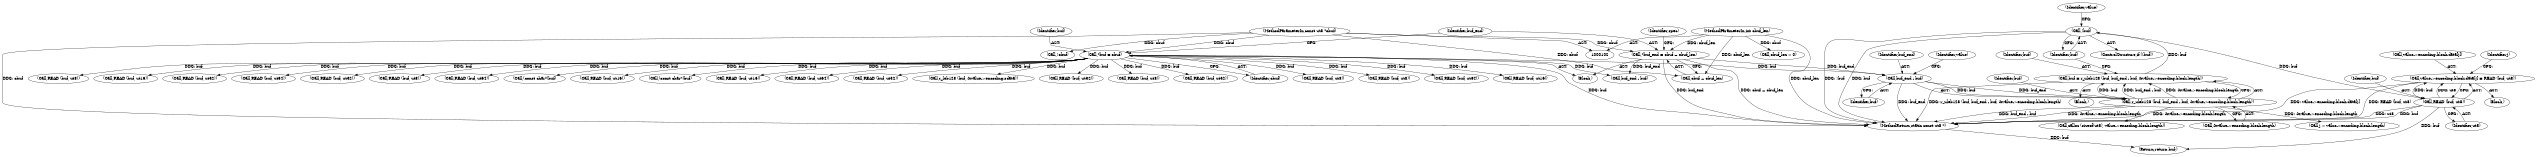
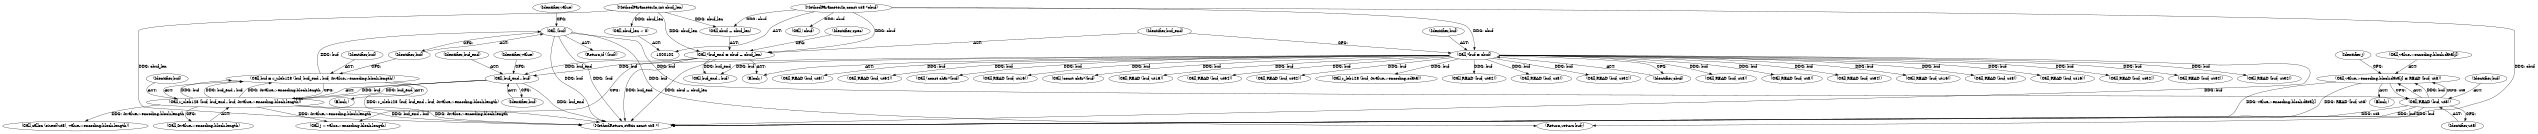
  digraph {
    n1 [label="(Call,value->encoding.block.data[j] = READ (buf, ut8))"]
    n2 [label="(Call,READ (buf, ut8))"]
    n3 [label="(MethodReturn,static const ut8 *)"]
    n4 [label="(Block,)"]
    n5 [label="(Return,return buf;)"]
    n6 [label="(Identifier,ut8)"]
    n7 [label="(Call,!buf)"]
    n8 [label="(Identifier,buf)"]
-   n9 [label="(ControlStructure,if (!buf))"]
+   n9 [label="(Return,if (!buf))"]
    n10 [label="(Call,buf = r_uleb128 (buf, buf_end - buf, &value->encoding.block.length))"]
    n11 [label="(Call,r_uleb128 (buf, buf_end - buf, &value->encoding.block.length))"]
    n12 [label="(Block,)"]
    n13 [label="(Call,calloc (sizeof(ut8), value->encoding.block.length))"]
    n14 [label="(Call,&value->encoding.block.length)"]
    n15 [label="(Call,j < value->encoding.block.length)"]
    n16 [label="(Call,buf_end - buf)"]
    n17 [label="(Identifier,buf)"]
    n18 [label="(Call,*buf_end = obuf + obuf_len)"]
    n19 [label="(Call,obuf + obuf_len)"]
    n20 [label="(Block,)"]
    n21 [label="(Call,buf_end - buf)"]
    n22 [label="(MethodParameterIn,const ut8 *obuf)"]
    n23 [label="(Call,*buf = obuf)"]
    n24 [label="(Call,!obuf)"]
    1000102
    n26 [label="(Call,r_leb128 (buf, &value->encoding.sdata))"]
    n27 [label="(Call,READ (buf, ut32))"]
    n28 [label="(Call,READ (buf, ut8))"]
    n29 [label="(Call,READ (buf, ut32))"]
    n30 [label="(Identifier,obuf)"]
    n31 [label="(Call,READ (buf, ut8))"]
    n32 [label="(Call,READ (buf, ut8))"]
    n33 [label="(Call,READ (buf, ut64))"]
    n34 [label="(Call,READ (buf, ut16))"]
    n35 [label="(Call,READ (buf, ut8))"]
    n36 [label="(Call,READ (buf, ut16))"]
    n37 [label="(Call,READ (buf, ut32))"]
    n38 [label="(Call,READ (buf, ut64))"]
    n39 [label="(Call,READ (buf, ut32))"]
    n40 [label="(Call,READ (buf, ut8))"]
    n41 [label="(Call,READ (buf, ut64))"]
    n42 [label="(Call,(const char*)buf)"]
    n43 [label="(Call,READ (buf, ut16))"]
    n44 [label="(Call,(const char*)buf)"]
    n45 [label="(Call,READ (buf, ut16))"]
    n46 [label="(Call,READ (buf, ut64))"]
    n47 [label="(Call,READ (buf, ut32))"]
    n48 [label="(MethodParameterIn,int obuf_len)"]
    n49 [label="(Call,obuf_len < 0)"]
    n50 [label="(Identifier,buf)"]
    n51 [label="(Identifier,value)"]
    n52 [label="(Identifier,buf)"]
    n53 [label="(Identifier,buf)"]
    n54 [label="(Call,value->encoding.block.data[j])"]
    n55 [label="(Identifier,spec)"]
    n56 [label="(Identifier,buf_end)"]
    n57 [label="(Identifier,buf_end)"]
    n58 [label="(Identifier,buf)"]
    n59 [label="(Identifier,j)"]
    n60 [label="(Identifier,value)"]
    n1 -> n2 [label="CFG: "]
    n1 -> n3 [label="DDG: value->encoding.block.data[j]"]
    n1 -> n3 [label="DDG: READ (buf, ut8)"]
    n1 -> n4 [label="AST: "]
    n2 -> n1 [label="AST: "]
    n2 -> n1 [label="DDG: buf"]
    n2 -> n1 [label="DDG: ut8"]
    n2 -> n3 [label="DDG: ut8"]
    n2 -> n3 [label="DDG: buf"]
    n2 -> n5 [label="DDG: buf"]
    n2 -> n6 [label="CFG: "]
    n6 -> n2 [label="AST: "]
    n7 -> n2 [label="DDG: buf"]
    n7 -> n3 [label="DDG: buf"]
    n7 -> n3 [label="DDG: !buf"]
-   n3 -> n5 [label="DDG: buf"]
+   n7 -> n5 [label="DDG: buf"]
    n7 -> n8 [label="CFG: "]
    n7 -> n9 [label="AST: "]
    n8 -> n7 [label="AST: "]
    n8 -> n10 [label="CFG: "]
    n10 -> n3 [label="DDG: r_uleb128 (buf, buf_end - buf, &value->encoding.block.length)"]
    n10 -> n7 [label="DDG: buf"]
    n10 -> n11 [label="CFG: "]
    n10 -> n12 [label="AST: "]
    n11 -> n3 [label="DDG: buf_end - buf"]
    n11 -> n3 [label="DDG: &value->encoding.block.length"]
    n11 -> n10 [label="AST: "]
    n11 -> n10 [label="DDG: buf"]
    n11 -> n10 [label="DDG: buf_end - buf"]
    n11 -> n10 [label="DDG: &value->encoding.block.length"]
    n11 -> n13 [label="DDG: &value->encoding.block.length"]
    n11 -> n14 [label="CFG: "]
    n11 -> n15 [label="DDG: &value->encoding.block.length"]
    n14 -> n11 [label="AST: "]
    n16 -> n3 [label="DDG: buf_end"]
    n16 -> n11 [label="AST: "]
    n16 -> n11 [label="DDG: buf"]
    n16 -> n11 [label="DDG: buf_end"]
    n16 -> n17 [label="CFG: "]
    n17 -> n16 [label="AST: "]
    n18 -> n3 [label="DDG: buf_end"]
    n18 -> n3 [label="DDG: obuf + obuf_len"]
    n18 -> n16 [label="DDG: buf_end"]
-   n18 -> n19 [label="CFG: "]
+   n18 -> n15 [label="CFG: "]
    n18 -> n20 [label="AST: "]
    n18 -> n21 [label="DDG: buf_end"]
    n19 -> n18 [label="AST: "]
    n22 -> n3 [label="DDG: obuf"]
    n22 -> n18 [label="DDG: obuf"]
    n22 -> n19 [label="DDG: obuf"]
    n22 -> n23 [label="DDG: obuf"]
    n22 -> n24 [label="DDG: obuf"]
    n22 -> 1000102 [label="AST: "]
    n23 -> n3 [label="DDG: buf"]
    n23 -> n16 [label="DDG: buf"]
    n23 -> n20 [label="AST: "]
    n23 -> n21 [label="DDG: buf"]
    n23 -> n26 [label="DDG: buf"]
    n23 -> n27 [label="DDG: buf"]
    n23 -> n28 [label="DDG: buf"]
    n23 -> n29 [label="DDG: buf"]
    n23 -> n30 [label="CFG: "]
    n23 -> n31 [label="DDG: buf"]
    n23 -> n32 [label="DDG: buf"]
    n23 -> n33 [label="DDG: buf"]
    n23 -> n34 [label="DDG: buf"]
    n23 -> n35 [label="DDG: buf"]
    n23 -> n36 [label="DDG: buf"]
    n23 -> n37 [label="DDG: buf"]
    n23 -> n38 [label="DDG: buf"]
    n23 -> n39 [label="DDG: buf"]
    n23 -> n40 [label="DDG: buf"]
    n23 -> n41 [label="DDG: buf"]
    n23 -> n42 [label="DDG: buf"]
    n23 -> n43 [label="DDG: buf"]
    n23 -> n44 [label="DDG: buf"]
    n23 -> n45 [label="DDG: buf"]
    n23 -> n46 [label="DDG: buf"]
    n23 -> n47 [label="DDG: buf"]
    n30 -> n23 [label="AST: "]
    n48 -> n3 [label="DDG: obuf_len"]
    n48 -> n18 [label="DDG: obuf_len"]
    n48 -> n19 [label="DDG: obuf_len"]
-   n48 -> 1000102 [label="AST: "]
-   n48 -> n49 [label="DDG: obuf"]
+   n49 -> 1000102 [label="AST: "]
+   n48 -> n49 [label="DDG: obuf_len"]
    n50 -> n10 [label="AST: "]
    n51 -> n7 [label="CFG: "]
    n52 -> n2 [label="AST: "]
    n53 -> n11 [label="AST: "]
    n54 -> n1 [label="AST: "]
    n55 -> n18 [label="CFG: "]
    n56 -> n18 [label="AST: "]
    n56 -> n23 [label="CFG: "]
    n57 -> n16 [label="AST: "]
    n58 -> n23 [label="AST: "]
    n59 -> n1 [label="CFG: "]
    n60 -> n16 [label="CFG: "]
  }
